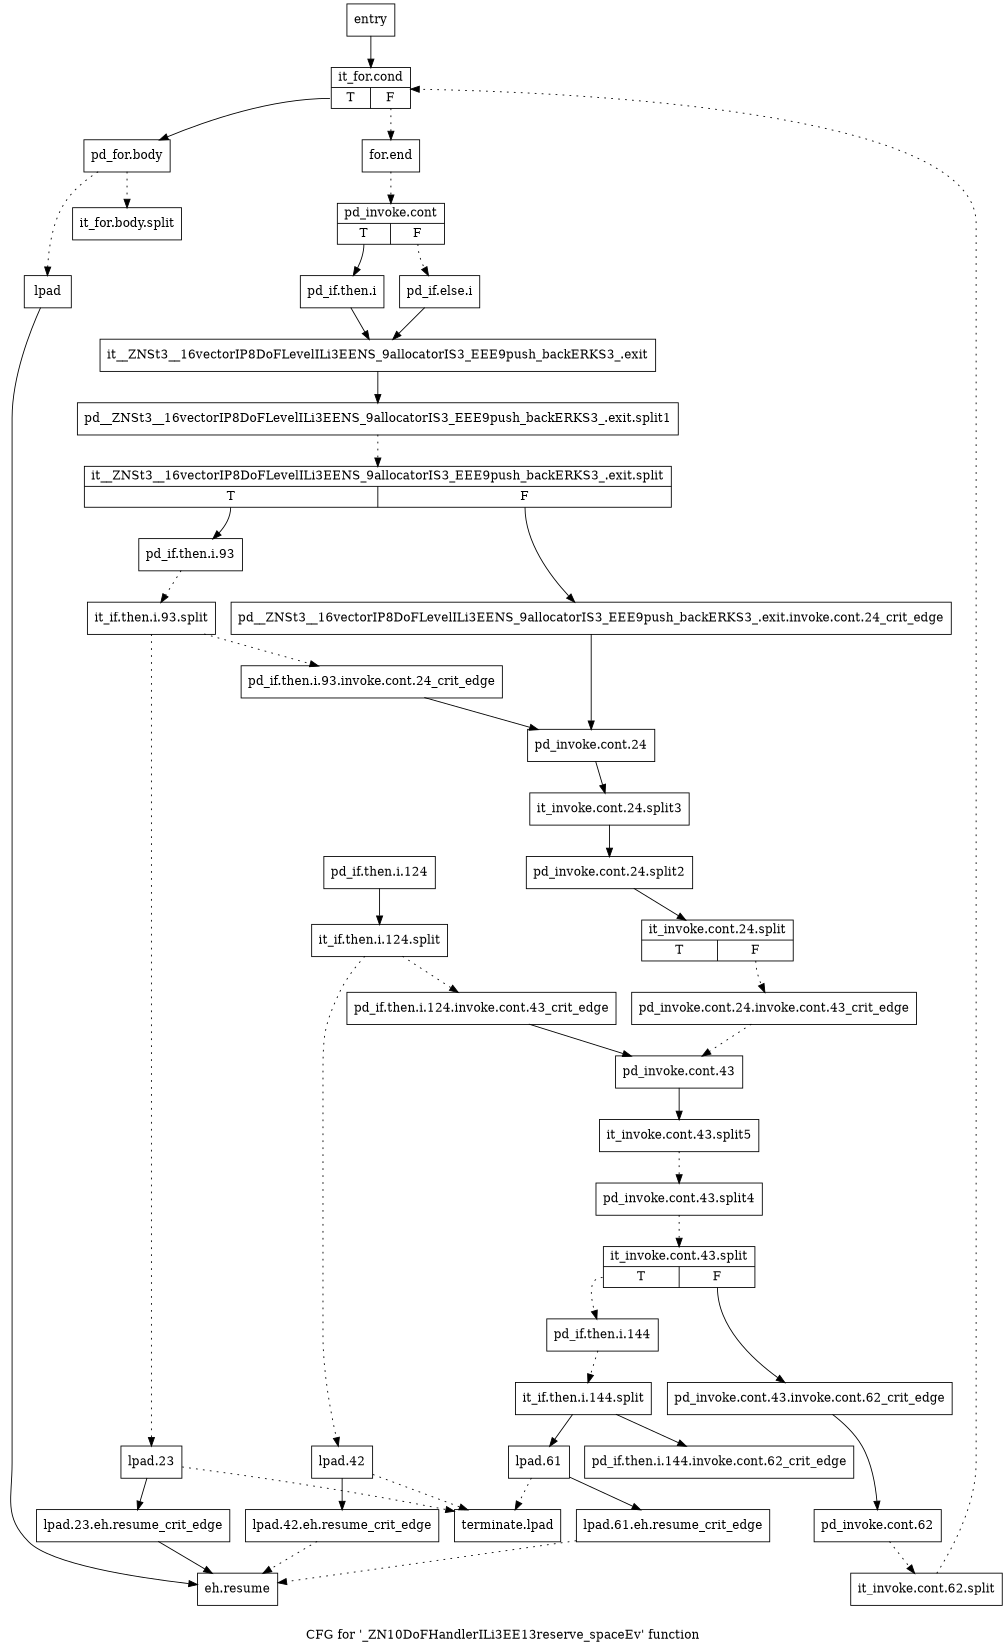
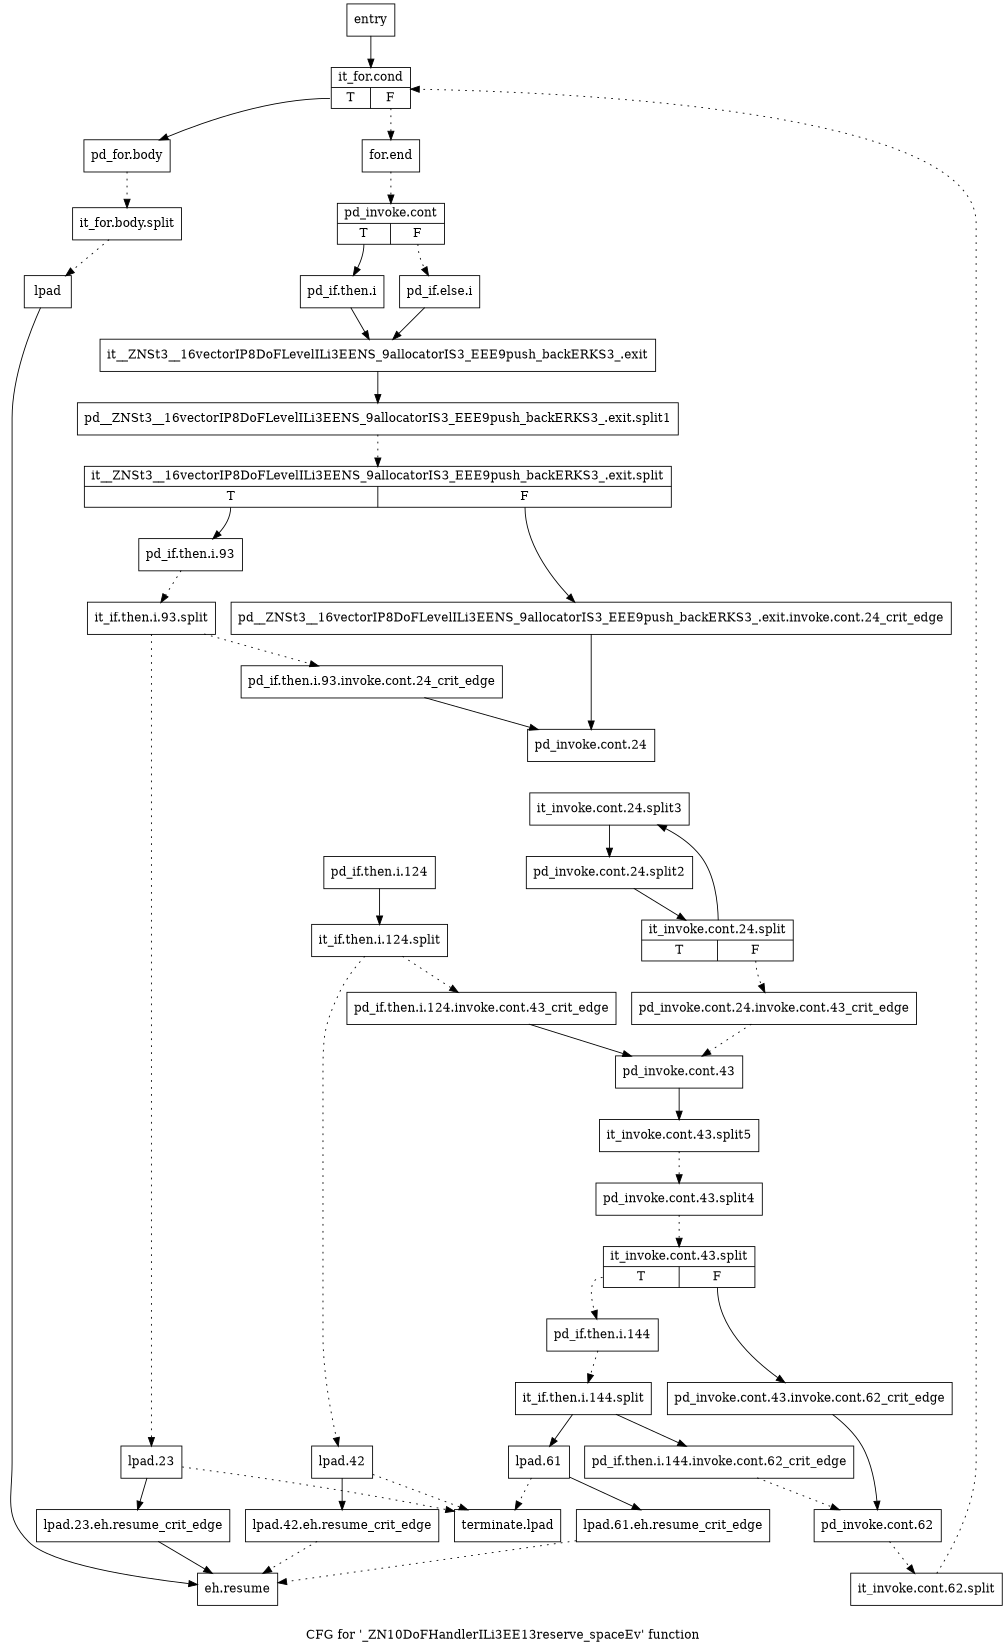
  digraph {
    label="CFG for '_ZN10DoFHandlerILi3EE13reserve_spaceEv' function"
    node [shape=record]
    edge [style=solid]
    n1 [label="{entry}"]
    n2 [label="{it_for.cond|{<s0>T|<s1>F}}"]
    n3 [label="{pd_for.body}"]
    n4 [label="{for.end}"]
    n5 [label="{it_for.body.split}"]
    n6 [label="{pd_invoke.cont|{<s0>T|<s1>F}}"]
    n7 [label="{lpad}"]
    n8 [label="{pd_if.then.i}"]
    n9 [label="{pd_if.else.i}"]
    n10 [label="{eh.resume}"]
    n11 [label="{it__ZNSt3__16vectorIP8DoFLevelILi3EENS_9allocatorIS3_EEE9push_backERKS3_.exit}"]
    n12 [label="{pd__ZNSt3__16vectorIP8DoFLevelILi3EENS_9allocatorIS3_EEE9push_backERKS3_.exit.split1}"]
    n13 [label="{it__ZNSt3__16vectorIP8DoFLevelILi3EENS_9allocatorIS3_EEE9push_backERKS3_.exit.split|{<s0>T|<s1>F}}"]
    n14 [label="{pd_if.then.i.93}"]
    n15 [label="{pd__ZNSt3__16vectorIP8DoFLevelILi3EENS_9allocatorIS3_EEE9push_backERKS3_.exit.invoke.cont.24_crit_edge}"]
    n16 [label="{it_if.then.i.93.split}"]
    n17 [label="{pd_invoke.cont.24}"]
    n18 [label="{pd_if.then.i.93.invoke.cont.24_crit_edge}"]
    n19 [label="{lpad.23}"]
    n20 [label="{it_invoke.cont.24.split3}"]
    n21 [label="{pd_invoke.cont.24.split2}"]
    n22 [label="{lpad.23.eh.resume_crit_edge}"]
    n23 [label="{terminate.lpad}"]
    n24 [label="{it_invoke.cont.24.split|{<s0>T|<s1>F}}"]
    n25 [label="{pd_invoke.cont.24.invoke.cont.43_crit_edge}"]
    n26 [label="{pd_if.then.i.124}"]
    n27 [label="{it_if.then.i.124.split}"]
    n28 [label="{pd_invoke.cont.43}"]
    n29 [label="{pd_if.then.i.124.invoke.cont.43_crit_edge}"]
    n30 [label="{lpad.42}"]
    n31 [label="{it_invoke.cont.43.split5}"]
    n32 [label="{pd_invoke.cont.43.split4}"]
    n33 [label="{lpad.42.eh.resume_crit_edge}"]
    n34 [label="{it_invoke.cont.43.split|{<s0>T|<s1>F}}"]
    n35 [label="{pd_if.then.i.144}"]
    n36 [label="{pd_invoke.cont.43.invoke.cont.62_crit_edge}"]
    n37 [label="{it_if.then.i.144.split}"]
    n38 [label="{pd_invoke.cont.62}"]
    n39 [label="{pd_if.then.i.144.invoke.cont.62_crit_edge}"]
    n40 [label="{lpad.61}"]
    n41 [label="{it_invoke.cont.62.split}"]
    n42 [label="{lpad.61.eh.resume_crit_edge}"]
    n1 -> n2
    n2 -> n3 [tailport=s0]
    n2 -> n4 [style=dotted tailport=s1]
    n3 -> n5 [style=dotted]
    n4 -> n6 [style=dotted]
-   n3 -> n7 [style=dotted]
+   n5 -> n7 [style=dotted]
    n6 -> n8 [tailport=s0]
    n6 -> n9 [style=dotted tailport=s1]
    n7 -> n10
    n8 -> n11
    n9 -> n11
    n11 -> n12
    n12 -> n13 [style=dotted]
    n13 -> n14 [tailport=s0]
    n13 -> n15 [tailport=s1]
    n14 -> n16 [style=dotted]
    n15 -> n17
    n16 -> n18 [style=dotted]
    n16 -> n19 [style=dotted]
-   n17 -> n20
+   n24 -> n20
    n18 -> n17
    n19 -> n22
    n19 -> n23 [style=dotted]
    n20 -> n21
    n21 -> n24
    n22 -> n10
    n24 -> n25 [style=dotted tailport=s1]
    n25 -> n28 [style=dotted]
    n26 -> n27
    n27 -> n29 [style=dotted]
    n27 -> n30 [style=dotted]
    n28 -> n31
    n29 -> n28
    n30 -> n23 [style=dotted]
    n30 -> n33
    n31 -> n32 [style=dotted]
    n32 -> n34 [style=dotted]
    n33 -> n10 [style=dotted]
    n34 -> n35 [style=dotted tailport=s0]
    n34 -> n36 [tailport=s1]
    n35 -> n37 [style=dotted]
    n36 -> n38
    n37 -> n39
    n37 -> n40
    n38 -> n41 [style=dotted]
+   n39 -> n38 [style=dotted]
    n40 -> n23 [style=dotted]
    n40 -> n42
    n41 -> n2 [style=dotted]
    n42 -> n10 [style=dotted]
  }
